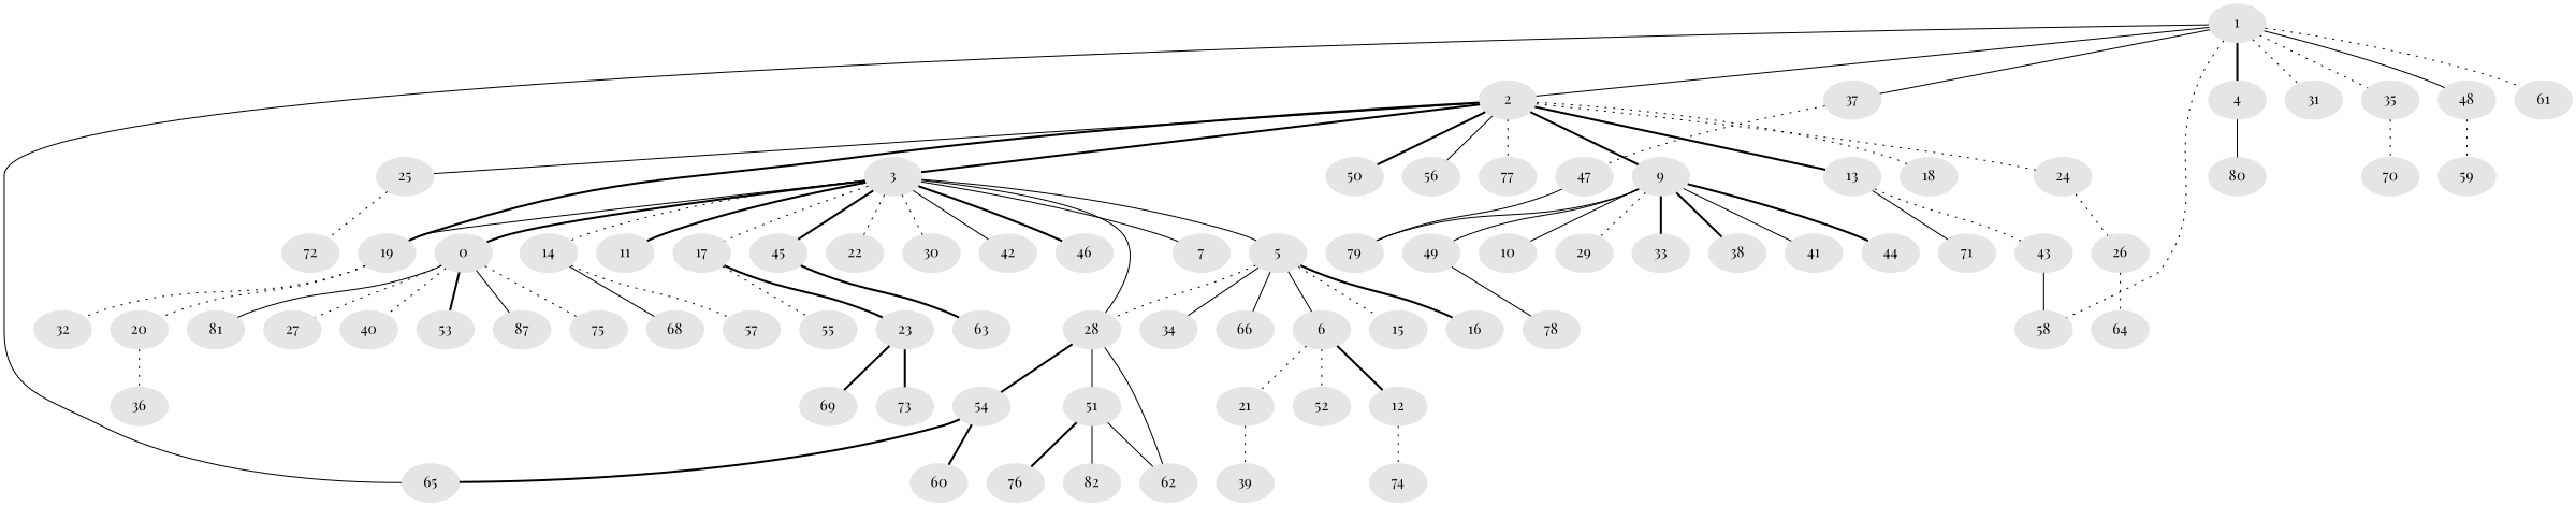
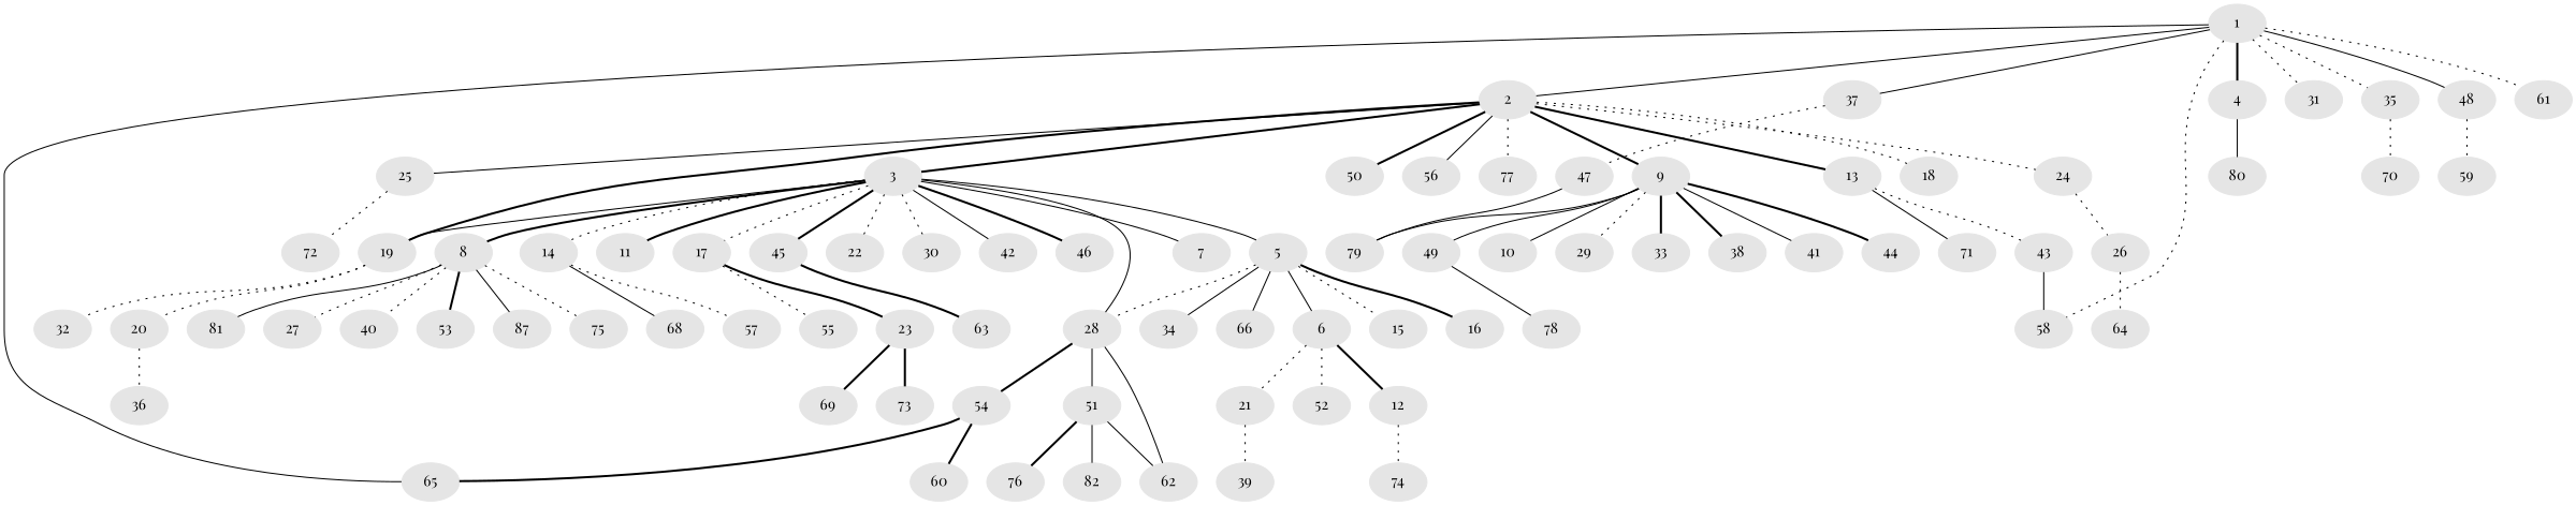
  graph {
    fontname="Playfair Display"
    node [color=gray90 fontname="Playfair Display" style=filled]
    edge [fontname="Playfair Display" style=dotted]
    1
    2
    4
    31
    35
    37
    48
    58
    61
    65
    3
    9
    13
    18
    19
    24
    25
    50
    56
    77
    80
    70
    47
    59
    5
    7
-   8 [label=0]
+   8
    11
    14
    17
    22
    28
    30
    42
    45
    46
    10
    29
    33
    38
    41
    44
    49
    79
    43
    71
    20
    32
    26
    72
    6
    15
    16
    34
    66
    27
    40
    53
    n59 [label=87]
    75
    81
    57
    68
    23
    55
    51
    54
    62
    63
    12
    21
    52
    74
    39
    78
    69
    73
    36
    64
    76
    82
    60
    1 -- 2 [style=solid]
    1 -- 4 [style=bold]
    1 -- 31
    1 -- 35
    1 -- 37 [style=solid]
    1 -- 48 [style=solid]
    1 -- 58
    1 -- 61
    1 -- 65 [style=solid]
    2 -- 3 [style=bold]
    2 -- 9 [style=bold]
    2 -- 13 [style=bold]
    2 -- 18
    2 -- 19 [style=bold]
    2 -- 24
    2 -- 25 [style=solid]
    2 -- 50 [style=bold]
    2 -- 56 [style=solid]
    2 -- 77
    4 -- 80 [style=solid]
    35 -- 70
    37 -- 47
    48 -- 59
    3 -- 19 [style=solid]
    3 -- 5 [style=solid]
    3 -- 7 [style=solid]
    3 -- 8 [style=bold]
    3 -- 11 [style=bold]
    3 -- 14
    3 -- 17
    3 -- 22
    3 -- 28 [style=solid]
    3 -- 30
    3 -- 42 [style=solid]
    3 -- 45 [style=bold]
    3 -- 46 [style=bold]
    9 -- 10 [style=solid]
    9 -- 29
    9 -- 33 [style=bold]
    9 -- 38 [style=bold]
    9 -- 41 [style=solid]
    9 -- 44 [style=bold]
    9 -- 49 [style=solid]
    9 -- 79 [style=solid]
    13 -- 43
    13 -- 71 [style=solid]
    19 -- 20
    19 -- 32
    24 -- 26
    25 -- 72
    47 -- 79 [style=solid]
    5 -- 28
    5 -- 6 [style=solid]
    5 -- 15
    5 -- 16 [style=bold]
    5 -- 34 [style=solid]
    5 -- 66 [style=solid]
    8 -- 27
    8 -- 40
    8 -- 53 [style=bold]
    8 -- n59 [style=solid]
    8 -- 75
    8 -- 81 [style=solid]
    14 -- 57
    14 -- 68 [style=solid]
    17 -- 23 [style=bold]
    17 -- 55
    28 -- 51 [style=solid]
    28 -- 54 [style=bold]
    28 -- 62 [style=solid]
    45 -- 63 [style=bold]
    49 -- 78 [style=solid]
    43 -- 58 [style=solid]
    20 -- 36
    26 -- 64
    6 -- 12 [style=bold]
    6 -- 21
    6 -- 52
    23 -- 69 [style=bold]
    23 -- 73 [style=bold]
    51 -- 62 [style=solid]
    51 -- 76 [style=bold]
    51 -- 82 [style=solid]
    54 -- 65 [style=bold]
    54 -- 60 [style=bold]
    12 -- 74
    21 -- 39
  }
